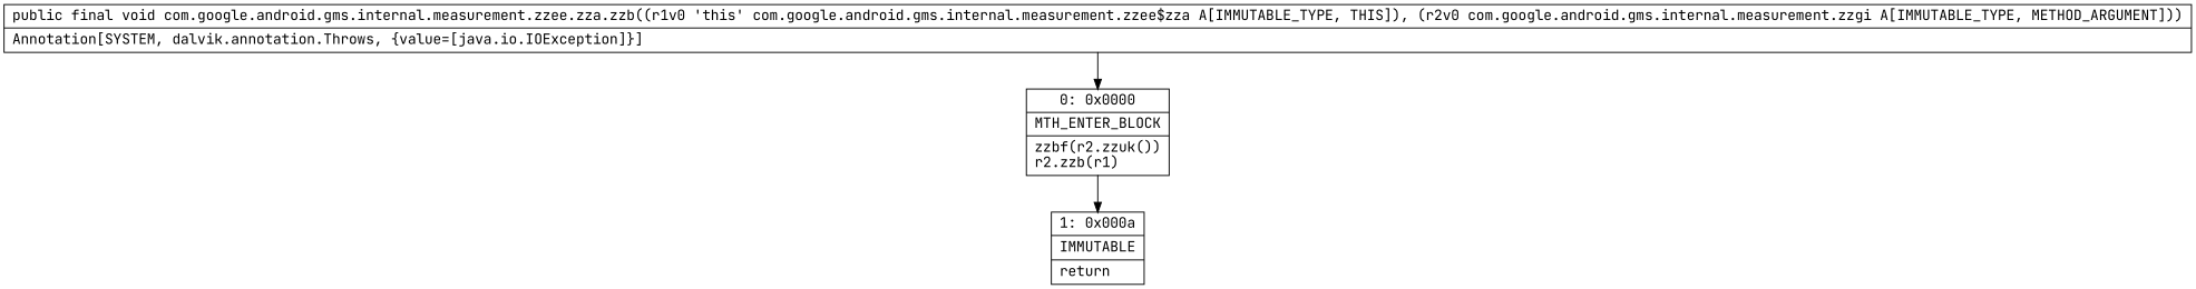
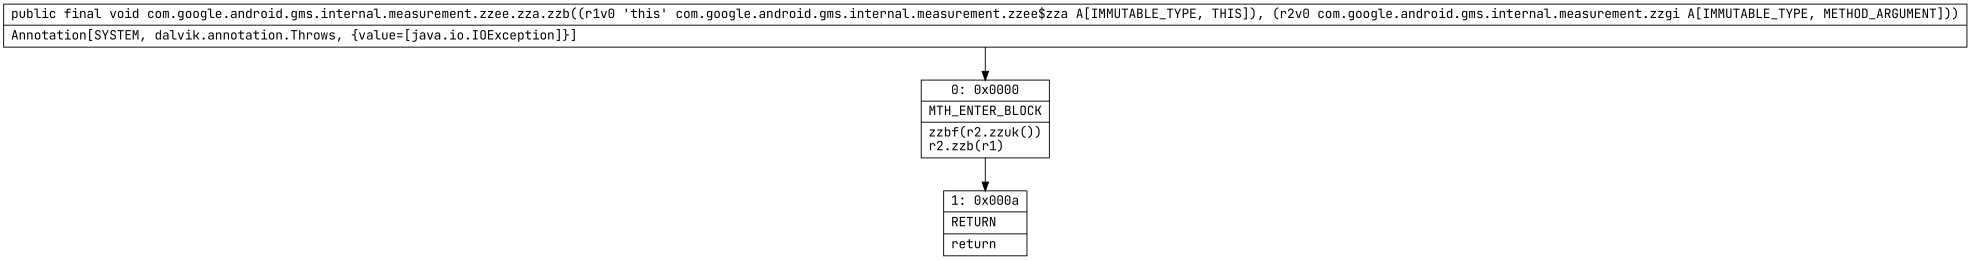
  digraph {
    fontname="JetBrains Mono"
    node [shape=record fontname="JetBrains Mono"]
    edge [fontname="JetBrains Mono"]
    n1 [label="{0\:\ 0x0000|MTH_ENTER_BLOCK\l|zzbf(r2.zzuk())\lr2.zzb(r1)\l}"]
-   n2 [label="{1\:\ 0x000a|IMMUTABLE\l|return\l}"]
+   n2 [label="{1\:\ 0x000a|RETURN\l|return\l}"]
    n3 [label="{public final void com.google.android.gms.internal.measurement.zzee.zza.zzb((r1v0 'this' com.google.android.gms.internal.measurement.zzee$zza A[IMMUTABLE_TYPE, THIS]), (r2v0 com.google.android.gms.internal.measurement.zzgi A[IMMUTABLE_TYPE, METHOD_ARGUMENT]))  | Annotation[SYSTEM, dalvik.annotation.Throws, \{value=[java.io.IOException]\}]\l}"]
    n1 -> n2
    n3 -> n1
  }
